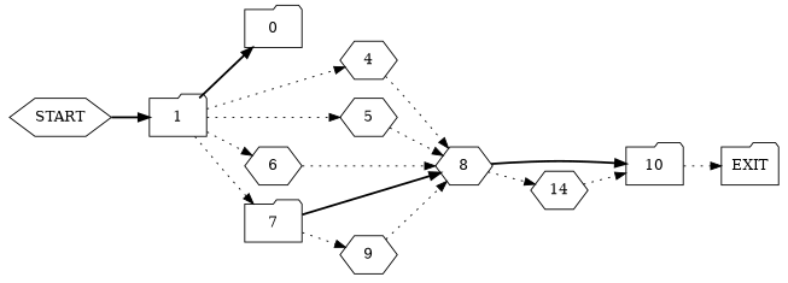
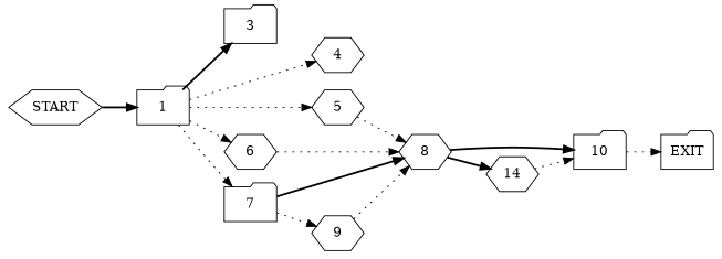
  digraph {
    rankdir=LR
    node [shape=hexagon]
    edge [style=dotted]
    n1 [label=START]
    1 [shape=folder]
-   3 [shape=folder label=0]
+   3 [shape=folder]
    4
    5
    6
    7 [shape=folder]
    8
    9
    10 [shape=folder]
    n11 [label=14]
    n12 [label=EXIT shape=folder]
    n1 -> 1 [style=bold]
    1 -> 3 [style=bold]
    1 -> 4
    1 -> 5
    1 -> 6
    1 -> 7
-   4 -> 8
    5 -> 8
    6 -> 8
    7 -> 8 [style=bold]
    7 -> 9
    8 -> 10 [style=bold]
-   8 -> n11
+   8 -> n11 [style=bold]
    9 -> 8
    10 -> n12
    n11 -> 10
  }
